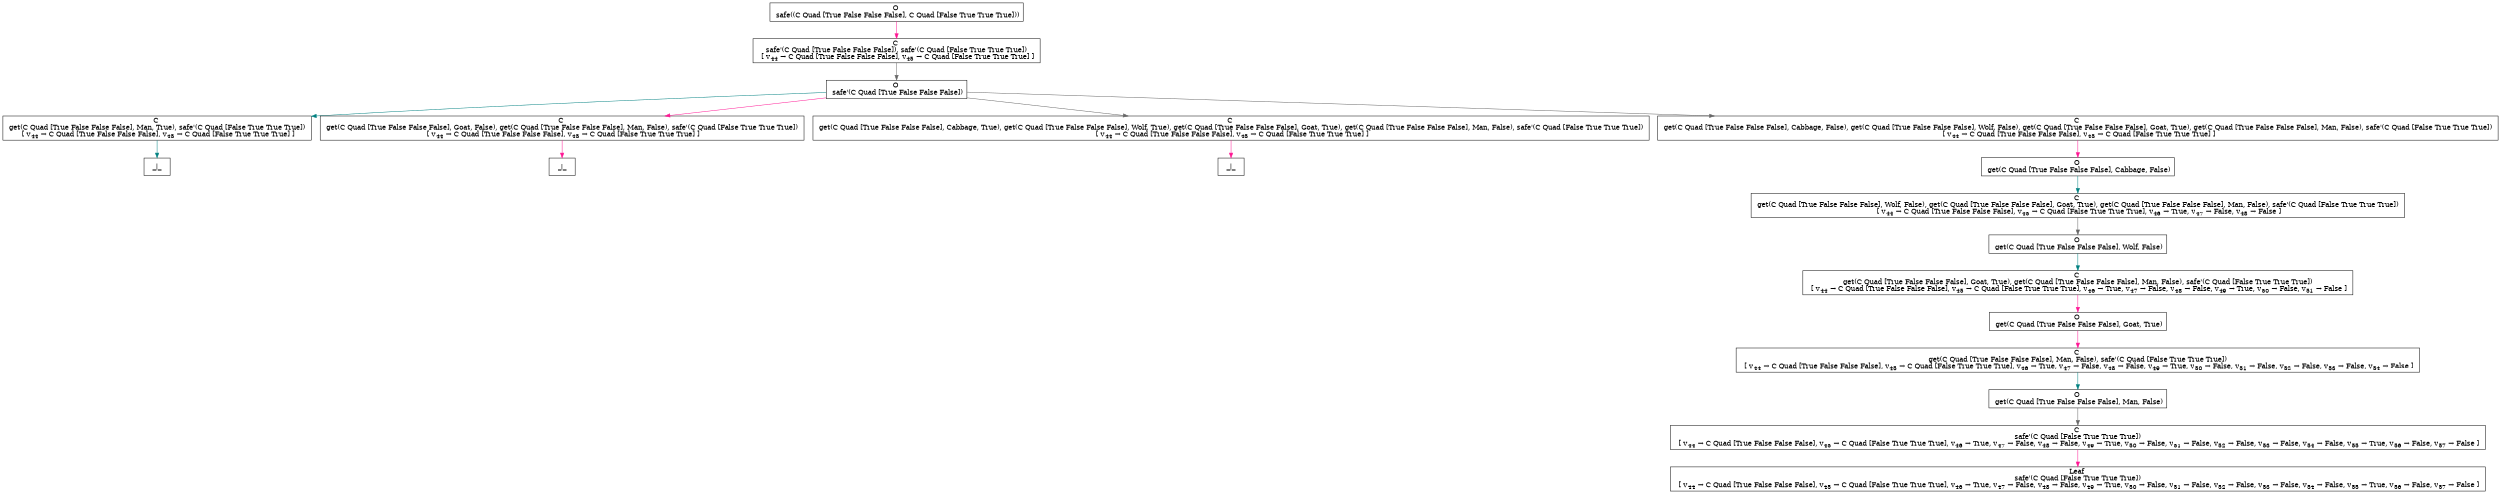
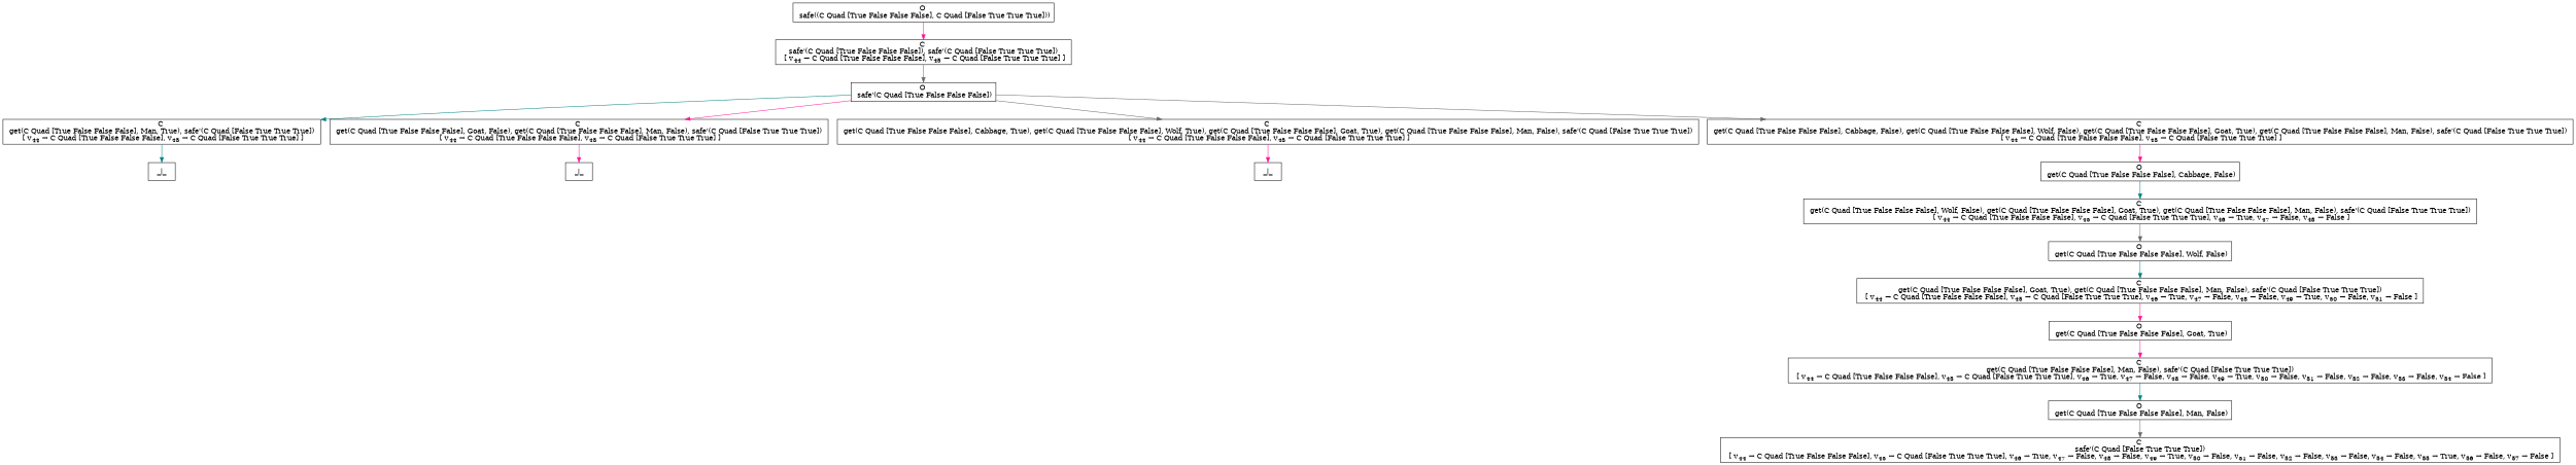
  digraph {
    rankdir=TB
    node [fillcolor=white shape=box style=filled]
    edge [color=deeppink]
    n1 [label=<O <BR/> safe((C Quad [True False False False], C Quad [False True True True]))>]
    n2 [label=<C <BR/> safe'(C Quad [True False False False]), safe'(C Quad [False True True True]) <BR/>  [ v<SUB>44</SUB> &rarr; C Quad [True False False False], v<SUB>45</SUB> &rarr; C Quad [False True True True] ] >]
    n3 [label=<O <BR/> safe'(C Quad [True False False False])>]
    n4 [label=<C <BR/> get(C Quad [True False False False], Man, True), safe'(C Quad [False True True True]) <BR/>  [ v<SUB>44</SUB> &rarr; C Quad [True False False False], v<SUB>45</SUB> &rarr; C Quad [False True True True] ] >]
    n5 [label=<C <BR/> get(C Quad [True False False False], Goat, False), get(C Quad [True False False False], Man, False), safe'(C Quad [False True True True]) <BR/>  [ v<SUB>44</SUB> &rarr; C Quad [True False False False], v<SUB>45</SUB> &rarr; C Quad [False True True True] ] >]
    n6 [label=<C <BR/> get(C Quad [True False False False], Cabbage, True), get(C Quad [True False False False], Wolf, True), get(C Quad [True False False False], Goat, True), get(C Quad [True False False False], Man, False), safe'(C Quad [False True True True]) <BR/>  [ v<SUB>44</SUB> &rarr; C Quad [True False False False], v<SUB>45</SUB> &rarr; C Quad [False True True True] ] >]
    n7 [label=<C <BR/> get(C Quad [True False False False], Cabbage, False), get(C Quad [True False False False], Wolf, False), get(C Quad [True False False False], Goat, True), get(C Quad [True False False False], Man, False), safe'(C Quad [False True True True]) <BR/>  [ v<SUB>44</SUB> &rarr; C Quad [True False False False], v<SUB>45</SUB> &rarr; C Quad [False True True True] ] >]
    n8 [label=<_|_>]
    n9 [label=<_|_>]
    n10 [label=<_|_>]
    n11 [label=<O <BR/> get(C Quad [True False False False], Cabbage, False)>]
    n12 [label=<C <BR/> get(C Quad [True False False False], Wolf, False), get(C Quad [True False False False], Goat, True), get(C Quad [True False False False], Man, False), safe'(C Quad [False True True True]) <BR/>  [ v<SUB>44</SUB> &rarr; C Quad [True False False False], v<SUB>45</SUB> &rarr; C Quad [False True True True], v<SUB>46</SUB> &rarr; True, v<SUB>47</SUB> &rarr; False, v<SUB>48</SUB> &rarr; False ] >]
    n13 [label=<O <BR/> get(C Quad [True False False False], Wolf, False)>]
    n14 [label=<C <BR/> get(C Quad [True False False False], Goat, True), get(C Quad [True False False False], Man, False), safe'(C Quad [False True True True]) <BR/>  [ v<SUB>44</SUB> &rarr; C Quad [True False False False], v<SUB>45</SUB> &rarr; C Quad [False True True True], v<SUB>46</SUB> &rarr; True, v<SUB>47</SUB> &rarr; False, v<SUB>48</SUB> &rarr; False, v<SUB>49</SUB> &rarr; True, v<SUB>50</SUB> &rarr; False, v<SUB>51</SUB> &rarr; False ] >]
    n15 [label=<O <BR/> get(C Quad [True False False False], Goat, True)>]
    n16 [label=<C <BR/> get(C Quad [True False False False], Man, False), safe'(C Quad [False True True True]) <BR/>  [ v<SUB>44</SUB> &rarr; C Quad [True False False False], v<SUB>45</SUB> &rarr; C Quad [False True True True], v<SUB>46</SUB> &rarr; True, v<SUB>47</SUB> &rarr; False, v<SUB>48</SUB> &rarr; False, v<SUB>49</SUB> &rarr; True, v<SUB>50</SUB> &rarr; False, v<SUB>51</SUB> &rarr; False, v<SUB>52</SUB> &rarr; False, v<SUB>53</SUB> &rarr; False, v<SUB>54</SUB> &rarr; False ] >]
    n17 [label=<O <BR/> get(C Quad [True False False False], Man, False)>]
    n18 [label=<C <BR/> safe'(C Quad [False True True True]) <BR/>  [ v<SUB>44</SUB> &rarr; C Quad [True False False False], v<SUB>45</SUB> &rarr; C Quad [False True True True], v<SUB>46</SUB> &rarr; True, v<SUB>47</SUB> &rarr; False, v<SUB>48</SUB> &rarr; False, v<SUB>49</SUB> &rarr; True, v<SUB>50</SUB> &rarr; False, v<SUB>51</SUB> &rarr; False, v<SUB>52</SUB> &rarr; False, v<SUB>53</SUB> &rarr; False, v<SUB>54</SUB> &rarr; False, v<SUB>55</SUB> &rarr; True, v<SUB>56</SUB> &rarr; False, v<SUB>57</SUB> &rarr; False ] >]
-   n19 [label=<Leaf <BR/> safe'(C Quad [False True True True]) <BR/>  [ v<SUB>44</SUB> &rarr; C Quad [True False False False], v<SUB>45</SUB> &rarr; C Quad [False True True True], v<SUB>46</SUB> &rarr; True, v<SUB>47</SUB> &rarr; False, v<SUB>48</SUB> &rarr; False, v<SUB>49</SUB> &rarr; True, v<SUB>50</SUB> &rarr; False, v<SUB>51</SUB> &rarr; False, v<SUB>52</SUB> &rarr; False, v<SUB>53</SUB> &rarr; False, v<SUB>54</SUB> &rarr; False, v<SUB>55</SUB> &rarr; True, v<SUB>56</SUB> &rarr; False, v<SUB>57</SUB> &rarr; False ] >]
    n1 -> n2
    n2 -> n3 [color=gray40]
    n3 -> n4 [color=teal]
    n3 -> n5
    n3 -> n6 [color=gray40]
    n3 -> n7 [color=gray40]
    n4 -> n8 [color=teal]
    n5 -> n9
    n6 -> n10
    n7 -> n11
    n11 -> n12 [color=teal]
    n12 -> n13 [color=gray40]
    n13 -> n14 [color=teal]
    n14 -> n15
    n15 -> n16
    n16 -> n17 [color=teal]
    n17 -> n18 [color=gray40]
-   n18 -> n19
  }
